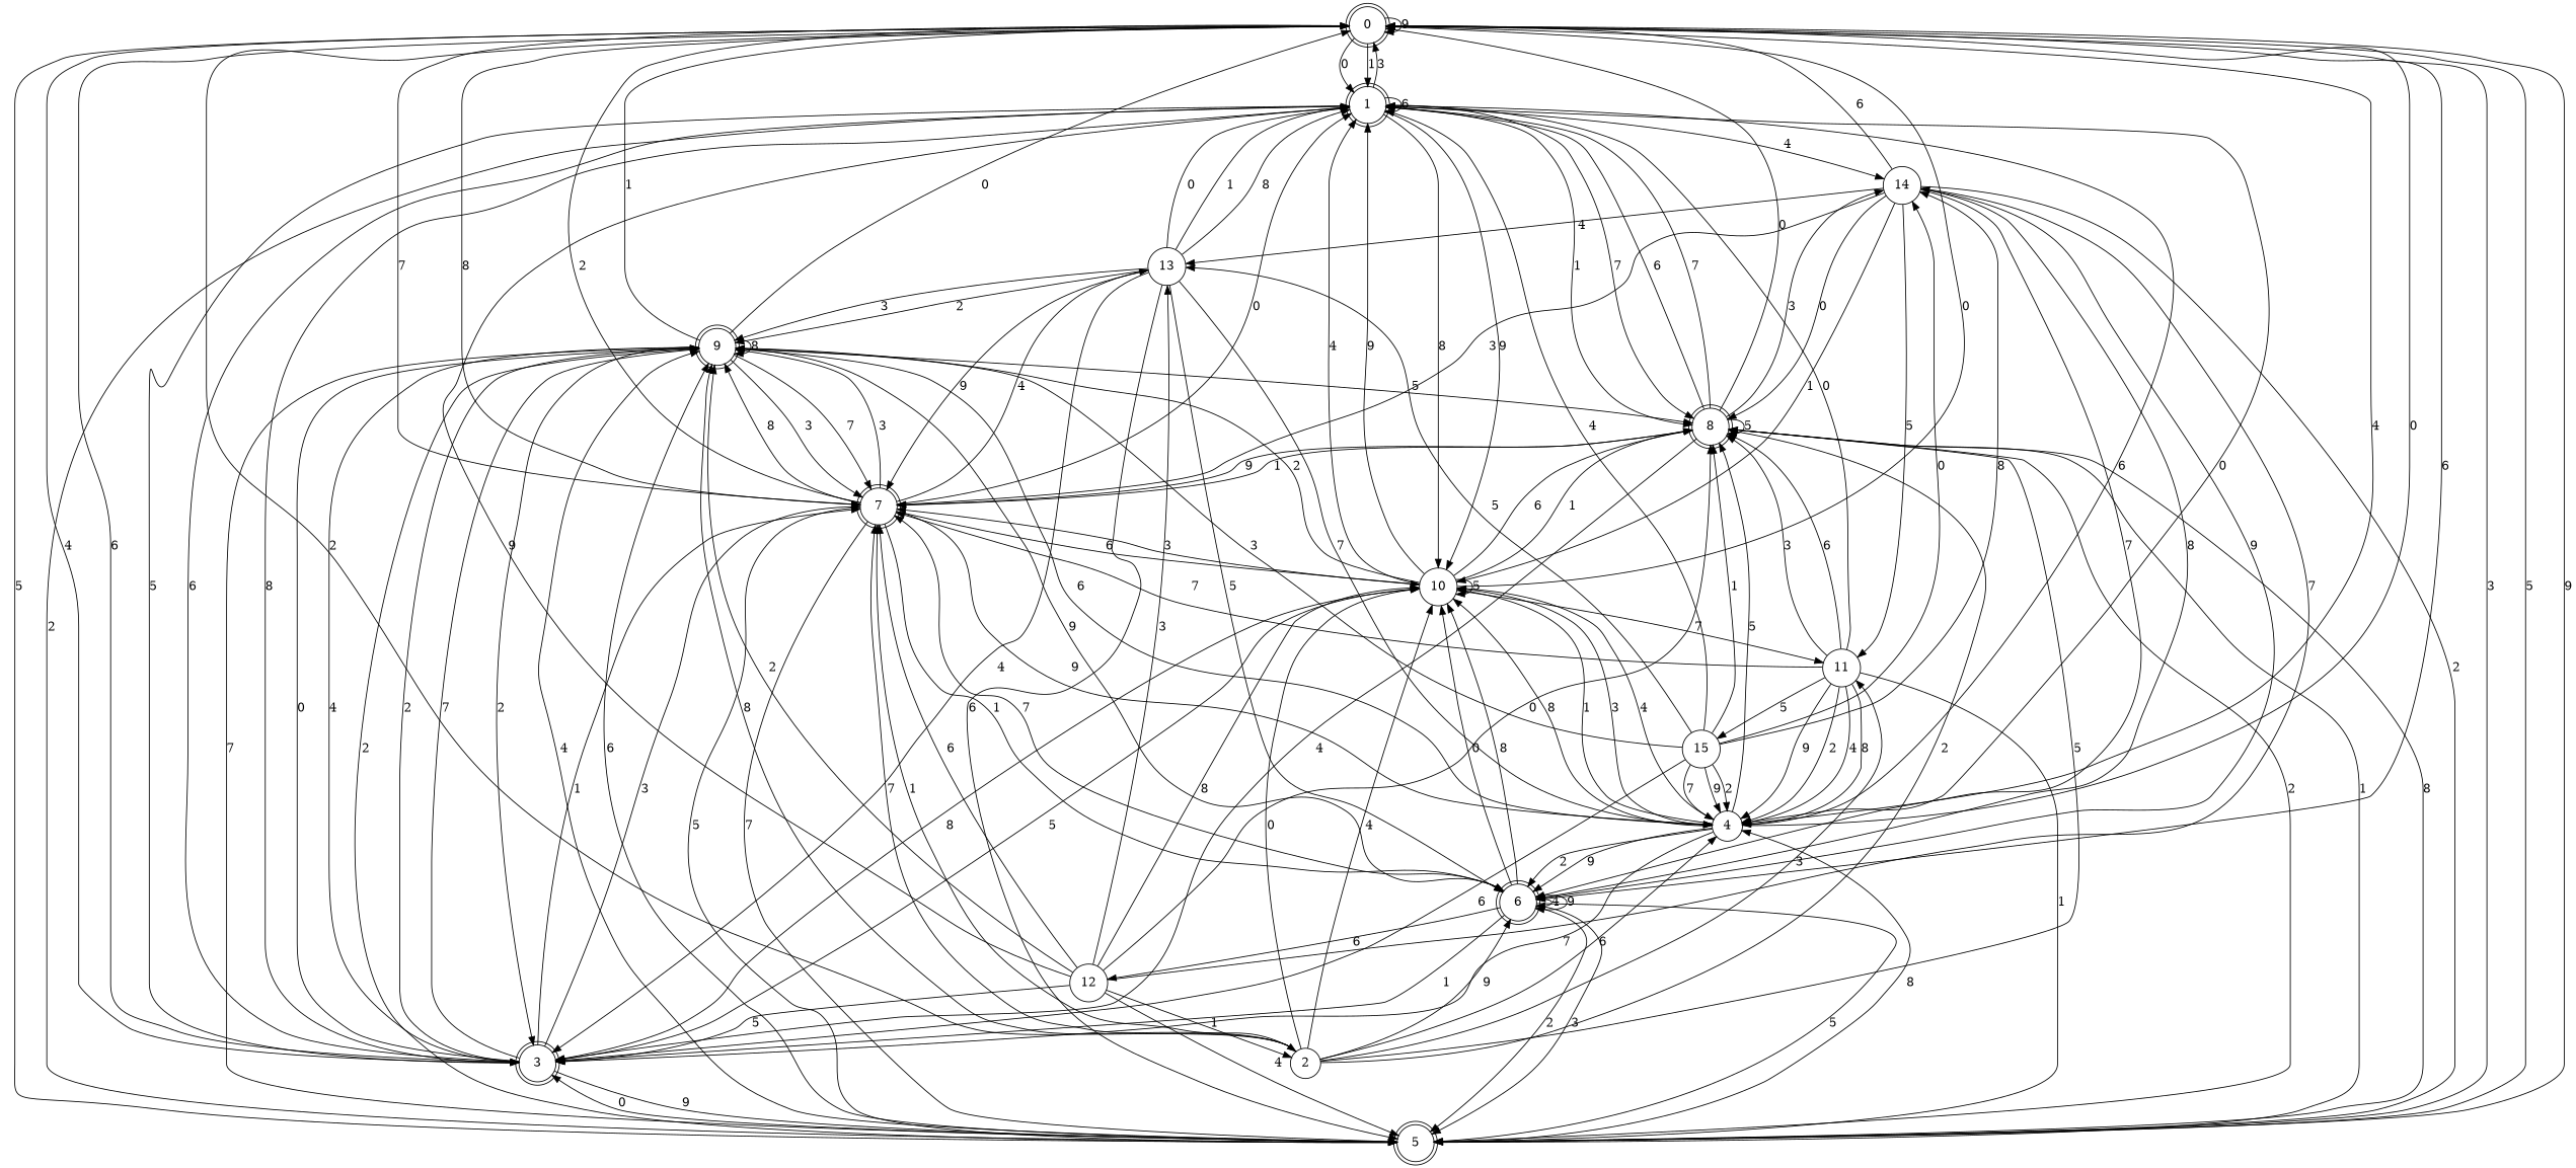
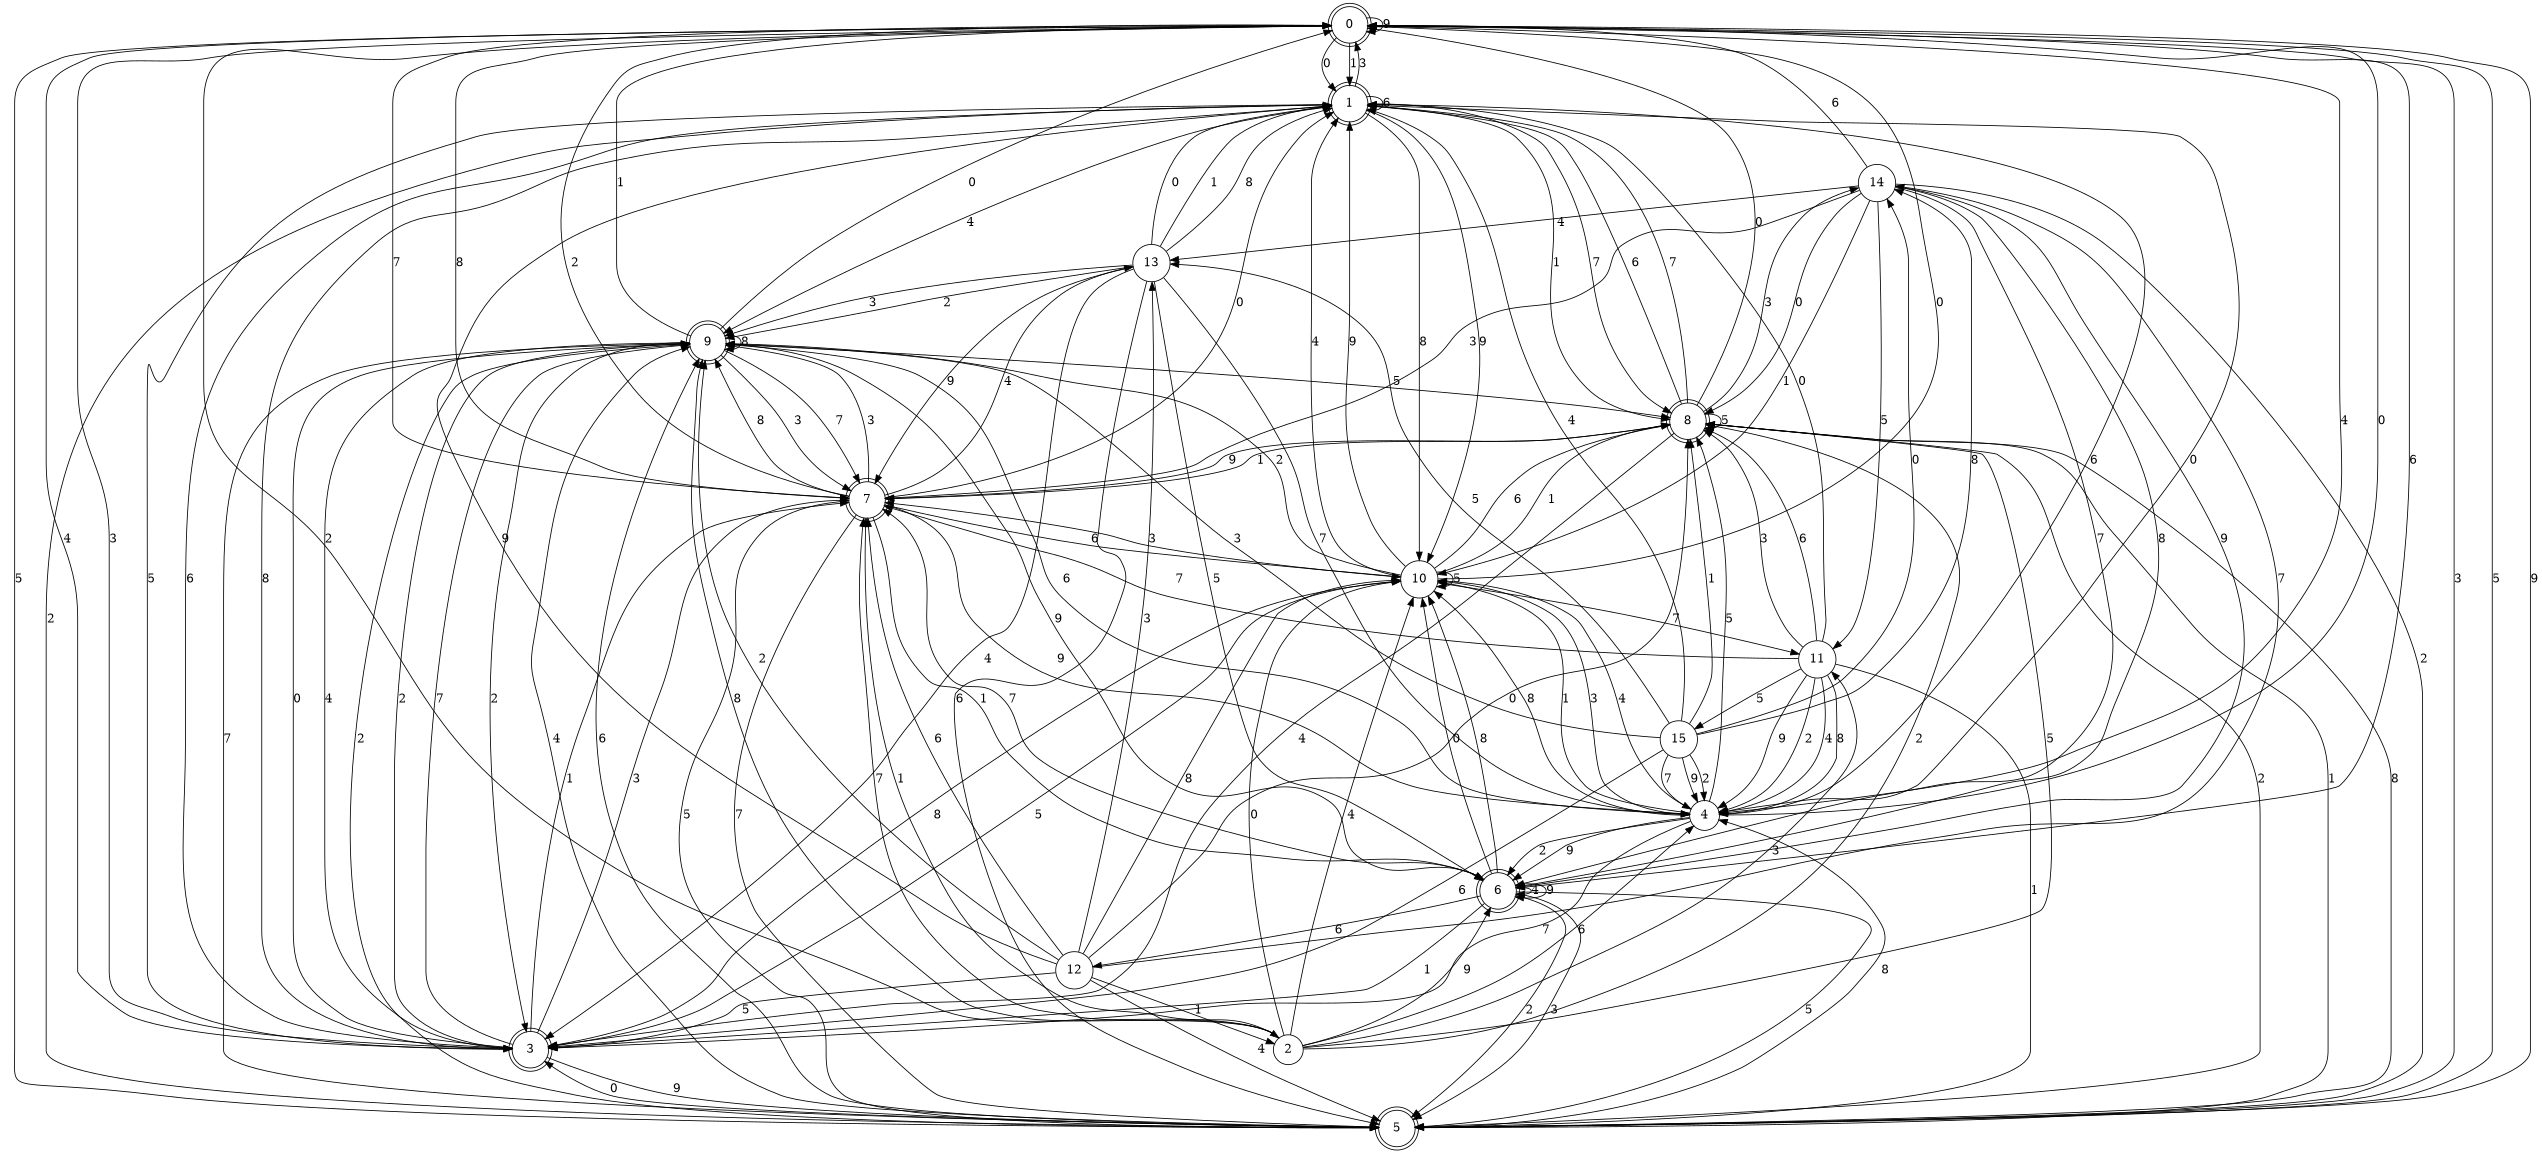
  digraph {
    node [shape=doublecircle]
    n1 [label=0]
    n2 [label=1]
    n3 [label=2 shape=circle]
    n4 [label=3]
    n5 [label=4 shape=circle]
    n6 [label=5]
    n7 [label=6]
    n8 [label=7]
    n9 [label=8]
    n10 [label=9]
    n11 [label=10 shape=circle]
    n12 [label=11 shape=circle]
    n13 [label=12 shape=circle]
    n14 [label=13 shape=circle]
    n15 [label=14 shape=circle]
    n16 [label=15 shape=circle]
    n1 -> n1 [label=9]
    n1 -> n2 [label=0]
    n1 -> n2 [label=1]
    n1 -> n3 [label=2]
-   n1 -> n4 [label=6]
+   n1 -> n4 [label=3]
    n1 -> n5 [label=4]
    n1 -> n6 [label=5]
    n1 -> n7 [label=6]
    n1 -> n8 [label=7]
    n1 -> n8 [label=8]
    n2 -> n1 [label=3]
    n2 -> n2 [label=6]
    n2 -> n4 [label=5]
    n2 -> n5 [label=0]
    n2 -> n6 [label=2]
    n2 -> n9 [label=1]
    n2 -> n9 [label=7]
-   n2 -> n15 [label=4]
+   n2 -> n10 [label=4]
    n2 -> n11 [label=8]
    n2 -> n11 [label=9]
    n3 -> n5 [label=6]
    n3 -> n7 [label=9]
    n3 -> n8 [label=1]
    n3 -> n8 [label=7]
    n3 -> n9 [label=2]
    n3 -> n9 [label=5]
    n3 -> n10 [label=8]
    n3 -> n11 [label=0]
    n3 -> n11 [label=4]
    n3 -> n12 [label=3]
    n4 -> n1 [label=4]
    n4 -> n2 [label=6]
    n4 -> n2 [label=8]
    n4 -> n6 [label=9]
    n4 -> n8 [label=1]
    n4 -> n8 [label=3]
    n4 -> n10 [label=0]
    n4 -> n10 [label=2]
    n4 -> n10 [label=7]
    n4 -> n11 [label=5]
    n5 -> n1 [label=0]
    n5 -> n2 [label=6]
    n5 -> n4 [label=7]
    n5 -> n7 [label=2]
    n5 -> n7 [label=9]
    n5 -> n9 [label=5]
    n5 -> n11 [label=1]
    n5 -> n11 [label=3]
    n5 -> n11 [label=4]
    n5 -> n11 [label=8]
    n6 -> n1 [label=3]
    n6 -> n1 [label=5]
    n6 -> n1 [label=9]
    n6 -> n4 [label=0]
    n6 -> n5 [label=8]
    n6 -> n9 [label=1]
    n6 -> n10 [label=2]
    n6 -> n10 [label=4]
    n6 -> n10 [label=6]
    n6 -> n10 [label=7]
    n7 -> n4 [label=1]
    n7 -> n6 [label=2]
    n7 -> n6 [label=3]
    n7 -> n6 [label=5]
    n7 -> n7 [label=4]
    n7 -> n7 [label=9]
    n7 -> n8 [label=7]
    n7 -> n11 [label=0]
    n7 -> n11 [label=8]
    n7 -> n13 [label=6]
    n8 -> n1 [label=2]
    n8 -> n2 [label=0]
    n8 -> n5 [label=9]
    n8 -> n6 [label=5]
    n8 -> n6 [label=7]
    n8 -> n7 [label=1]
    n8 -> n10 [label=3]
    n8 -> n10 [label=8]
    n8 -> n11 [label=6]
    n8 -> n14 [label=4]
    n9 -> n1 [label=0]
    n9 -> n2 [label=6]
    n9 -> n2 [label=7]
    n9 -> n4 [label=4]
    n9 -> n6 [label=2]
    n9 -> n6 [label=8]
    n9 -> n8 [label=1]
    n9 -> n8 [label=9]
    n9 -> n9 [label=5]
    n9 -> n15 [label=3]
    n10 -> n1 [label=0]
    n10 -> n1 [label=1]
    n10 -> n4 [label=2]
    n10 -> n4 [label=4]
    n10 -> n5 [label=6]
    n10 -> n7 [label=9]
    n10 -> n8 [label=3]
    n10 -> n8 [label=7]
    n10 -> n9 [label=5]
    n10 -> n10 [label=8]
    n11 -> n1 [label=0]
    n11 -> n2 [label=4]
    n11 -> n2 [label=9]
    n11 -> n4 [label=8]
    n11 -> n8 [label=3]
    n11 -> n9 [label=1]
    n11 -> n9 [label=6]
    n11 -> n10 [label=2]
    n11 -> n11 [label=5]
    n11 -> n12 [label=7]
    n12 -> n2 [label=0]
    n12 -> n5 [label=2]
    n12 -> n5 [label=4]
    n12 -> n5 [label=8]
    n12 -> n5 [label=9]
    n12 -> n6 [label=1]
    n12 -> n8 [label=7]
    n12 -> n9 [label=3]
    n12 -> n9 [label=6]
    n12 -> n16 [label=5]
    n13 -> n2 [label=9]
    n13 -> n3 [label=1]
    n13 -> n4 [label=5]
    n13 -> n6 [label=4]
    n13 -> n8 [label=6]
    n13 -> n9 [label=0]
    n13 -> n10 [label=2]
    n13 -> n11 [label=8]
    n13 -> n14 [label=3]
    n13 -> n15 [label=7]
    n14 -> n2 [label=0]
    n14 -> n2 [label=1]
    n14 -> n2 [label=8]
    n14 -> n4 [label=4]
    n14 -> n5 [label=7]
    n14 -> n6 [label=6]
    n14 -> n7 [label=5]
    n14 -> n8 [label=9]
    n14 -> n10 [label=2]
    n14 -> n10 [label=3]
    n15 -> n1 [label=6]
    n15 -> n6 [label=2]
    n15 -> n7 [label=7]
    n15 -> n7 [label=8]
    n15 -> n7 [label=9]
    n15 -> n8 [label=3]
    n15 -> n9 [label=0]
    n15 -> n11 [label=1]
    n15 -> n12 [label=5]
    n15 -> n14 [label=4]
    n16 -> n2 [label=4]
    n16 -> n4 [label=6]
    n16 -> n5 [label=2]
    n16 -> n5 [label=7]
    n16 -> n5 [label=9]
    n16 -> n9 [label=1]
    n16 -> n10 [label=3]
    n16 -> n14 [label=5]
    n16 -> n15 [label=0]
    n16 -> n15 [label=8]
  }
